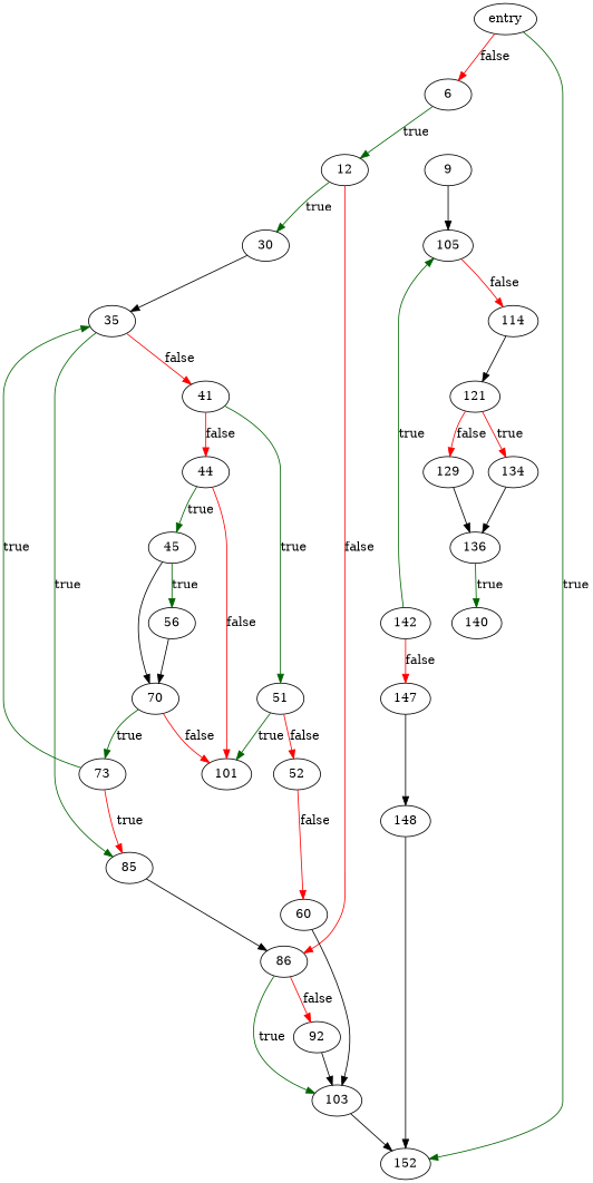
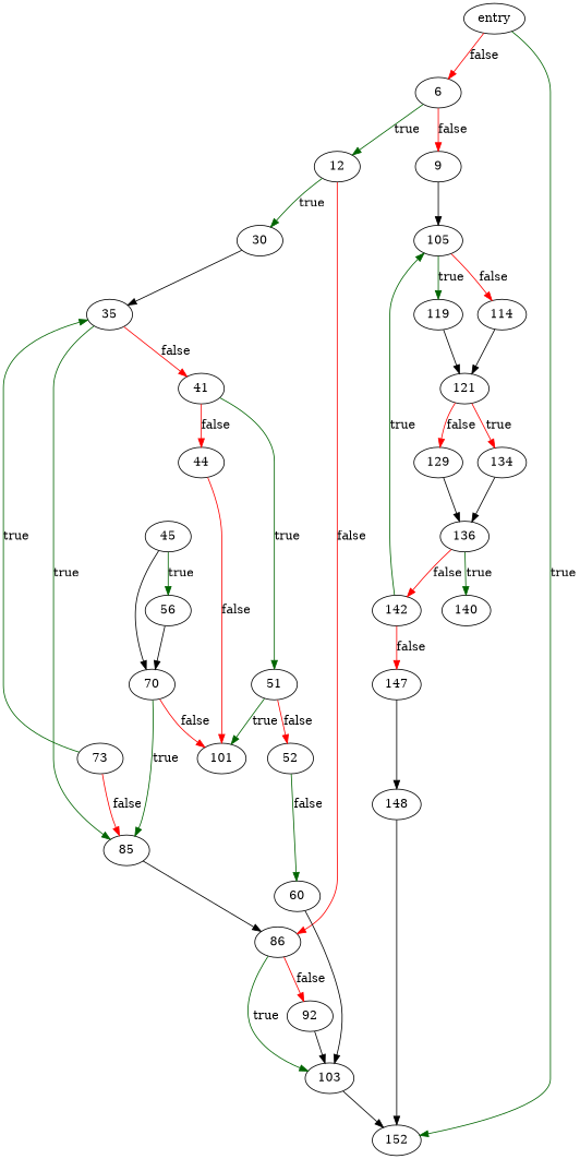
  digraph {
    edge [color=red]
    n1 [label=entry]
    6
    152
    9
    12
    105
    30
    86
    114
+   119
    35
    103
    92
    41
    85
    44
    51
    45
    101
    52
    70
    56
    73
    60
    121
    129
    134
    136
    140
    142
    147
    148
    n1 -> 6 [label=false]
    n1 -> 152 [color=darkgreen label=true]
+   6 -> 9 [label=false]
    6 -> 12 [color=darkgreen label=true]
    9 -> 105 [color=""]
    12 -> 30 [color=darkgreen label=true]
    12 -> 86 [label=false]
    105 -> 114 [label=false]
+   105 -> 119 [color=darkgreen label=true]
    30 -> 35 [color=""]
    86 -> 103 [color=darkgreen label=true]
    86 -> 92 [label=false]
    114 -> 121 [color=""]
+   119 -> 121 [color=""]
    35 -> 41 [label=false]
    35 -> 85 [color=darkgreen label=true]
    103 -> 152 [color=""]
    92 -> 103 [color=""]
    41 -> 44 [label=false]
    41 -> 51 [color=darkgreen label=true]
    85 -> 86 [color=""]
-   44 -> 45 [color=darkgreen label=true]
    44 -> 101 [label=false]
    51 -> 101 [color=darkgreen label=true]
    51 -> 52 [label=false]
    45 -> 70 [color=""]
    45 -> 56 [color=darkgreen label=true]
-   52 -> 60 [label=false]
+   52 -> 60 [color=darkgreen label=false]
    70 -> 101 [label=false]
-   70 -> 73 [color=darkgreen label=true]
+   70 -> 85 [color=darkgreen label=true]
    56 -> 70 [color=""]
    73 -> 35 [color=darkgreen label=true]
-   73 -> 85 [label=true]
+   73 -> 85 [label=false]
    60 -> 103 [color=""]
    121 -> 129 [label=false]
    121 -> 134 [label=true]
    129 -> 136 [color=""]
    134 -> 136 [color=""]
    136 -> 140 [color=darkgreen label=true]
+   136 -> 142 [label=false]
    142 -> 105 [color=darkgreen label=true]
    142 -> 147 [label=false]
    147 -> 148 [color=""]
    148 -> 152 [color=""]
  }
